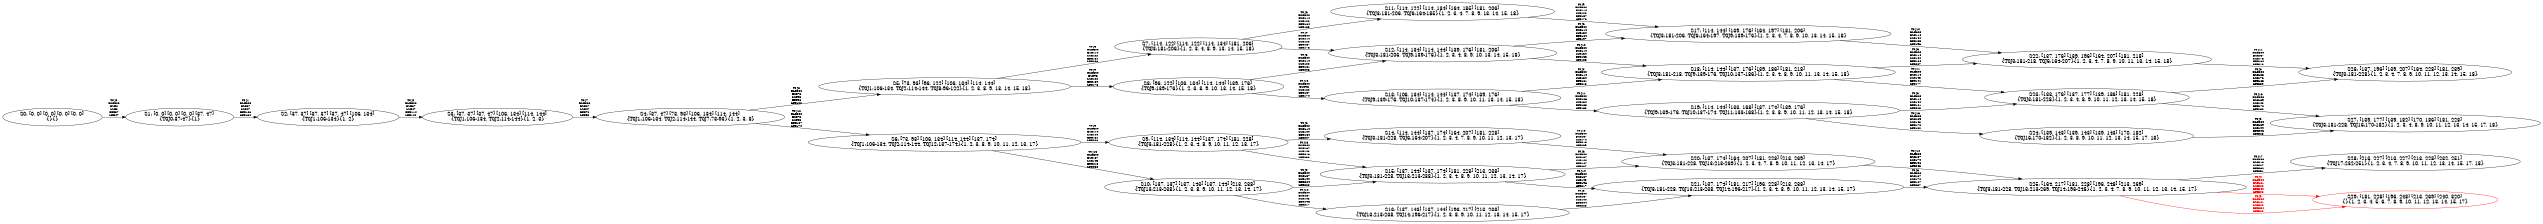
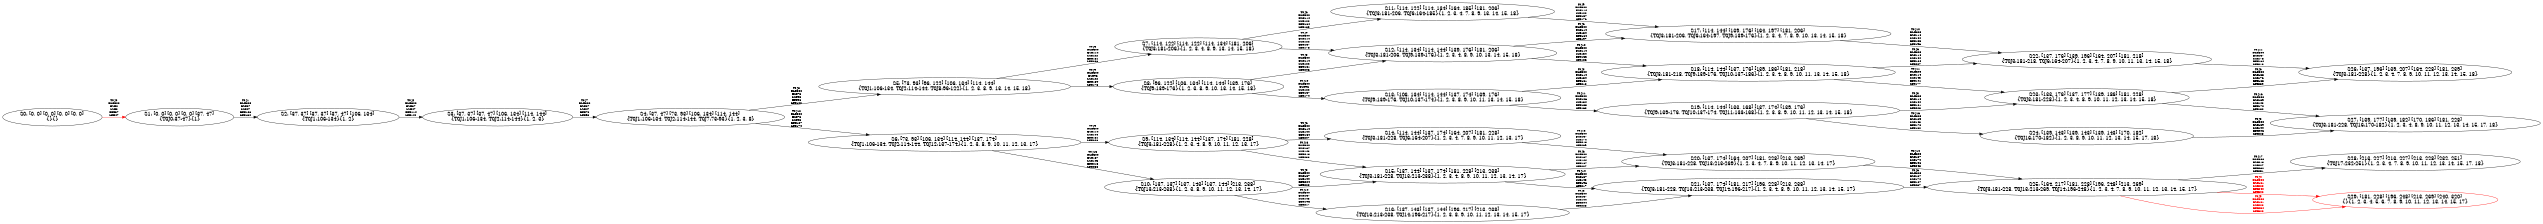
  digraph {
    rankdir=LR
    edge [fontsize=8]
    n1 [label="S0: [0, 0] [0, 0] [0, 0] [0, 0] \n{}{}"]
    n2 [label="S1: [0, 0] [0, 0] [0, 0] [37, 47] \n{T0J0:37-47}{1}"]
    n3 [label="S2: [37, 37] [37, 37] [37, 47] [106, 134] \n{T0J1:106-134}{1, 2}"]
    n4 [label="S3: [37, 37] [37, 47] [106, 134] [114, 144] \n{T0J1:106-134, T0J2:114-144}{1, 2, 3}"]
    n5 [label="S4: [37, 47] [73, 93] [106, 134] [114, 144] \n{T0J1:106-134, T0J2:114-144, T0J7:73-93}{1, 2, 3, 8}"]
    n6 [label="S5: [73, 93] [96, 122] [106, 134] [114, 144] \n{T0J1:106-134, T0J2:114-144, T0J8:96-122}{1, 2, 3, 8, 9, 13, 14, 15, 18}"]
    n7 [label="S6: [73, 93] [106, 134] [114, 144] [137, 174] \n{T0J1:106-134, T0J2:114-144, T0J12:137-174}{1, 2, 3, 8, 9, 10, 11, 12, 13, 17}"]
    n8 [label="S7: [114, 122] [114, 122] [114, 134] [181, 206] \n{T0J3:181-206}{1, 2, 3, 4, 8, 9, 13, 14, 15, 18}"]
    n9 [label="S8: [96, 122] [106, 134] [114, 144] [139, 176] \n{T0J9:139-176}{1, 2, 3, 8, 9, 10, 13, 14, 15, 18}"]
    n10 [label="S9: [114, 134] [114, 144] [137, 174] [181, 228] \n{T0J3:181-228}{1, 2, 3, 4, 8, 9, 10, 11, 12, 13, 17}"]
    n11 [label="S10: [137, 137] [137, 143] [137, 144] [213, 238] \n{T0J13:213-238}{1, 2, 3, 8, 9, 10, 11, 12, 13, 14, 17}"]
    n12 [label="S11: [114, 122] [114, 134] [164, 185] [181, 206] \n{T0J3:181-206, T0J6:164-185}{1, 2, 3, 4, 7, 8, 9, 13, 14, 15, 18}"]
    n13 [label="S12: [114, 134] [114, 144] [139, 176] [181, 206] \n{T0J3:181-206, T0J9:139-176}{1, 2, 3, 4, 8, 9, 10, 13, 14, 15, 18}"]
    n14 [label="S13: [106, 134] [114, 144] [137, 174] [139, 176] \n{T0J9:139-176, T0J10:137-174}{1, 2, 3, 8, 9, 10, 11, 13, 14, 15, 18}"]
    n15 [label="S14: [114, 144] [137, 174] [164, 207] [181, 228] \n{T0J3:181-228, T0J6:164-207}{1, 2, 3, 4, 7, 8, 9, 10, 11, 12, 13, 17}"]
    n16 [label="S15: [137, 144] [137, 174] [181, 228] [213, 238] \n{T0J3:181-228, T0J13:213-238}{1, 2, 3, 4, 8, 9, 10, 11, 12, 13, 14, 17}"]
    n17 [label="S16: [137, 143] [137, 144] [196, 217] [213, 238] \n{T0J13:213-238, T0J14:196-217}{1, 2, 3, 8, 9, 10, 11, 12, 13, 14, 15, 17}"]
    n18 [label="S17: [114, 144] [139, 176] [164, 197] [181, 206] \n{T0J3:181-206, T0J6:164-197, T0J9:139-176}{1, 2, 3, 4, 7, 8, 9, 10, 13, 14, 15, 18}"]
    n19 [label="S18: [114, 144] [137, 176] [139, 186] [181, 218] \n{T0J3:181-218, T0J9:139-176, T0J10:137-186}{1, 2, 3, 4, 8, 9, 10, 11, 13, 14, 15, 18}"]
    n20 [label="S19: [114, 144] [133, 168] [137, 174] [139, 176] \n{T0J9:139-176, T0J10:137-174, T0J11:133-168}{1, 2, 3, 8, 9, 10, 11, 12, 13, 14, 15, 18}"]
    n21 [label="S20: [137, 174] [164, 207] [181, 228] [213, 269] \n{T0J3:181-228, T0J13:213-269}{1, 2, 3, 4, 7, 8, 9, 10, 11, 12, 13, 14, 17}"]
    n22 [label="S21: [137, 174] [181, 217] [196, 228] [213, 238] \n{T0J3:181-228, T0J13:213-238, T0J14:196-217}{1, 2, 3, 4, 8, 9, 10, 11, 12, 13, 14, 15, 17}"]
    n23 [label="S22: [137, 176] [139, 196] [164, 207] [181, 218] \n{T0J3:181-218, T0J6:164-207}{1, 2, 3, 4, 7, 8, 9, 10, 11, 13, 14, 15, 18}"]
    n24 [label="S23: [133, 176] [137, 177] [139, 186] [181, 228] \n{T0J3:181-228}{1, 2, 3, 4, 8, 9, 10, 11, 12, 13, 14, 15, 18}"]
    n25 [label="S24: [139, 143] [139, 143] [139, 143] [170, 182] \n{T0J16:170-182}{1, 2, 3, 8, 9, 10, 11, 12, 13, 14, 15, 17, 18}"]
    n26 [label="S25: [164, 217] [181, 228] [196, 248] [213, 269] \n{T0J3:181-228, T0J13:213-269, T0J14:196-248}{1, 2, 3, 4, 7, 8, 9, 10, 11, 12, 13, 14, 15, 17}"]
    n27 [label="S26: [137, 196] [139, 207] [164, 228] [181, 239] \n{T0J3:181-228}{1, 2, 3, 4, 7, 8, 9, 10, 11, 12, 13, 14, 15, 18}"]
    n28 [label="S27: [139, 177] [139, 182] [170, 186] [181, 228] \n{T0J3:181-228, T0J16:170-182}{1, 2, 3, 4, 8, 9, 10, 11, 12, 13, 14, 15, 17, 18}"]
    n29 [label="S28: [213, 227] [213, 227] [213, 228] [232, 251] \n{T0J17:232-251}{1, 2, 3, 4, 7, 8, 9, 10, 11, 12, 13, 14, 15, 17, 18}"]
    n30 [color=Red label="S29: [181, 228] [196, 248] [213, 269] [240, 320] \n{}{1, 2, 3, 4, 5, 6, 7, 8, 9, 10, 11, 12, 13, 14, 15, 17}"]
-   n1 -> n2 [label="T0 J0\nDL=300\nES=0\nLS=0\nEF=37\nLF=47"]
+   n1 -> n2 [label="T0 J0\nDL=300\nES=0\nLS=0\nEF=37\nLF=47" color=Red]
    n2 -> n3 [label="T0 J1\nDL=300\nES=37\nLS=47\nEF=106\nLF=134"]
    n3 -> n4 [label="T0 J2\nDL=300\nES=37\nLS=47\nEF=114\nLF=144"]
    n4 -> n5 [label="T0 J7\nDL=300\nES=37\nLS=47\nEF=73\nLF=93"]
    n5 -> n6 [label="T0 J8\nDL=300\nES=73\nLS=93\nEF=96\nLF=122"]
    n5 -> n7 [label="T0 J12\nDL=300\nES=73\nLS=93\nEF=137\nLF=174"]
    n6 -> n8 [label="T0 J3\nDL=300\nES=114\nLS=122\nEF=181\nLF=206"]
    n6 -> n9 [label="T0 J9\nDL=300\nES=96\nLS=122\nEF=139\nLF=176"]
    n7 -> n10 [label="T0 J3\nDL=300\nES=114\nLS=144\nEF=181\nLF=228"]
    n7 -> n11 [label="T0 J13\nDL=300\nES=137\nLS=143\nEF=213\nLF=238"]
    n8 -> n12 [label="T0 J6\nDL=300\nES=114\nLS=122\nEF=164\nLF=185"]
    n8 -> n13 [label="T0 J9\nDL=300\nES=114\nLS=122\nEF=157\nLF=176"]
    n9 -> n13 [label="T0 J3\nDL=300\nES=114\nLS=122\nEF=181\nLF=206"]
    n9 -> n14 [label="T0 J10\nDL=300\nES=96\nLS=122\nEF=137\nLF=174"]
    n10 -> n15 [label="T0 J6\nDL=300\nES=114\nLS=144\nEF=164\nLF=207"]
    n10 -> n16 [label="T0 J13\nDL=300\nES=137\nLS=143\nEF=213\nLF=238"]
    n11 -> n16 [label="T0 J3\nDL=300\nES=137\nLS=144\nEF=204\nLF=228"]
    n11 -> n17 [label="T0 J14\nDL=300\nES=137\nLS=143\nEF=196\nLF=217"]
    n12 -> n18 [label="T0 J9\nDL=300\nES=114\nLS=122\nEF=157\nLF=176"]
    n13 -> n18 [label="T0 J6\nDL=300\nES=114\nLS=134\nEF=164\nLF=197"]
    n13 -> n19 [label="T0 J10\nDL=300\nES=114\nLS=134\nEF=155\nLF=186"]
    n14 -> n19 [label="T0 J3\nDL=300\nES=114\nLS=134\nEF=181\nLF=218"]
    n14 -> n20 [label="T0 J11\nDL=300\nES=106\nLS=134\nEF=133\nLF=168"]
    n15 -> n21 [label="T0 J13\nDL=300\nES=137\nLS=174\nEF=213\nLF=269"]
    n16 -> n21 [label="T0 J6\nDL=300\nES=137\nLS=144\nEF=187\nLF=207"]
    n16 -> n22 [label="T0 J14\nDL=300\nES=137\nLS=143\nEF=196\nLF=217"]
    n17 -> n22 [label="T0 J3\nDL=300\nES=137\nLS=144\nEF=204\nLF=228"]
    n18 -> n23 [label="T0 J10\nDL=300\nES=114\nLS=144\nEF=155\nLF=196"]
    n19 -> n23 [label="T0 J6\nDL=300\nES=114\nLS=144\nEF=164\nLF=207"]
    n19 -> n24 [label="T0 J11\nDL=300\nES=114\nLS=143\nEF=141\nLF=177"]
    n20 -> n24 [label="T0 J3\nDL=300\nES=114\nLS=144\nEF=181\nLF=228"]
    n20 -> n25 [label="T0 J16\nDL=300\nES=139\nLS=143\nEF=170\nLF=182"]
    n21 -> n26 [label="T0 J14\nDL=300\nES=137\nLS=174\nEF=196\nLF=248"]
    n22 -> n26 [label="T0 J6\nDL=300\nES=137\nLS=174\nEF=187\nLF=237"]
    n23 -> n27 [label="T0 J11\nDL=300\nES=137\nLS=176\nEF=164\nLF=210"]
    n24 -> n27 [label="T0 J6\nDL=300\nES=133\nLS=176\nEF=183\nLF=239"]
    n24 -> n28 [label="T0 J16\nDL=300\nES=139\nLS=143\nEF=170\nLF=182"]
    n25 -> n28 [label="T0 J3\nDL=300\nES=139\nLS=144\nEF=206\nLF=228"]
    n26 -> n29 [label="T0 J17\nDL=300\nES=213\nLS=227\nEF=232\nLF=251"]
    n26 -> n30 [color=Red fontcolor=Red label="T0 J4\nDL=300\nES=181\nLS=228\nEF=240\nLF=302"]
    n26 -> n30 [color=Red fontcolor=Red label="T0 J5\nDL=300\nES=181\nLS=228\nEF=254\nLF=320"]
  }
